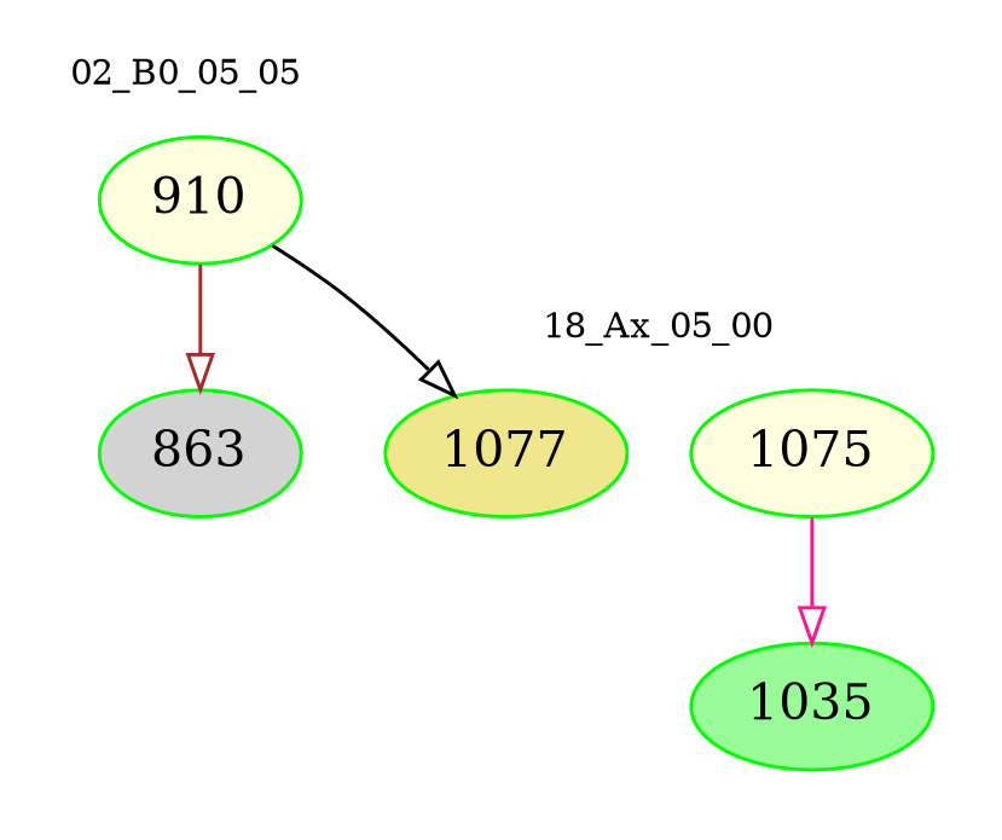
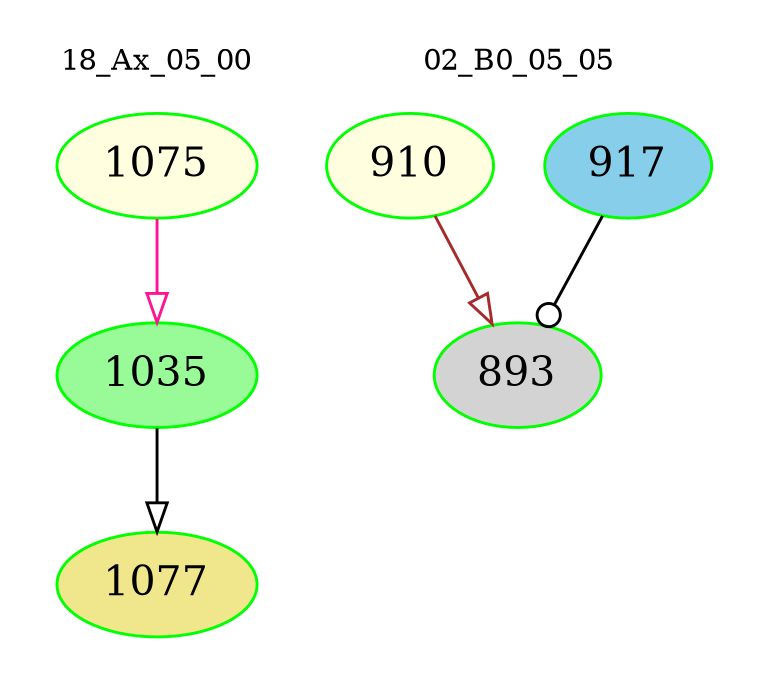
  digraph {
    node [color=green fillcolor=lightyellow style=filled]
    edge [arrowhead=onormal color=black]
    n1 [label=1075]
    n2 [fillcolor=palegreen label=1035]
    n3 [fillcolor=khaki label=1077]
-   n5 [fillcolor=lightgrey label=863]
+   n4 [fillcolor=skyblue label=917]
+   n5 [fillcolor=lightgrey label=893]
    n6 [label=910]
    subgraph cluster_1 {
      color=white
      fontsize=10
      label="18_Ax_05_00"
      n1
      n2
      n3
    }
    subgraph cluster_2 {
      color=white
      fontsize=10
      label="02_B0_05_05"
+     n4
      n5
      n6
    }
    n1 -> n2 [color=deeppink]
-   n6 -> n3
+   n2 -> n3
+   n4 -> n5 [arrowhead=odot]
    n6 -> n5 [color=brown]
  }
